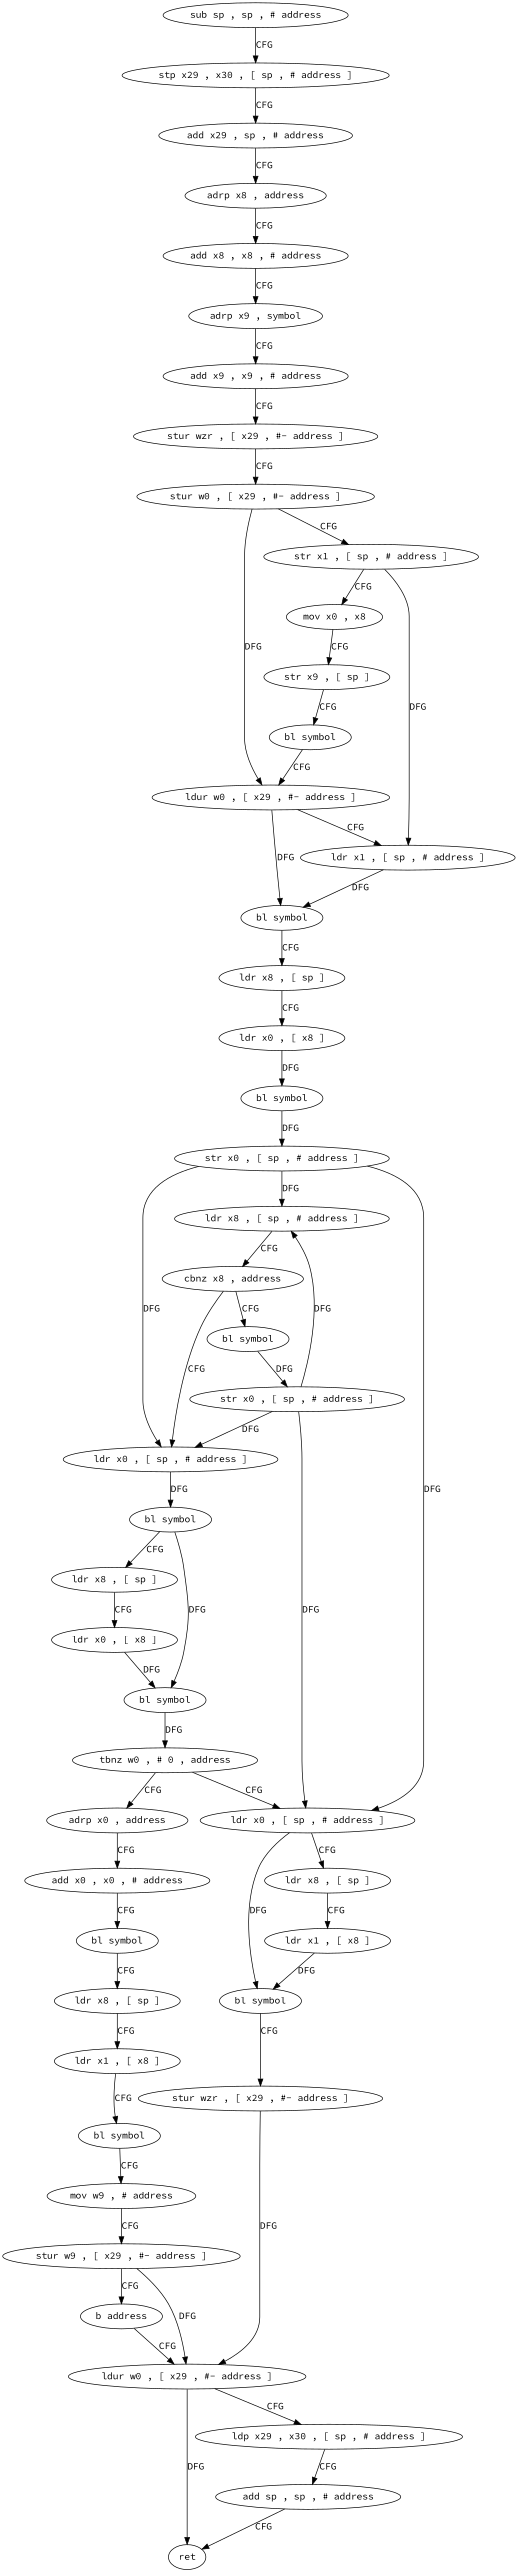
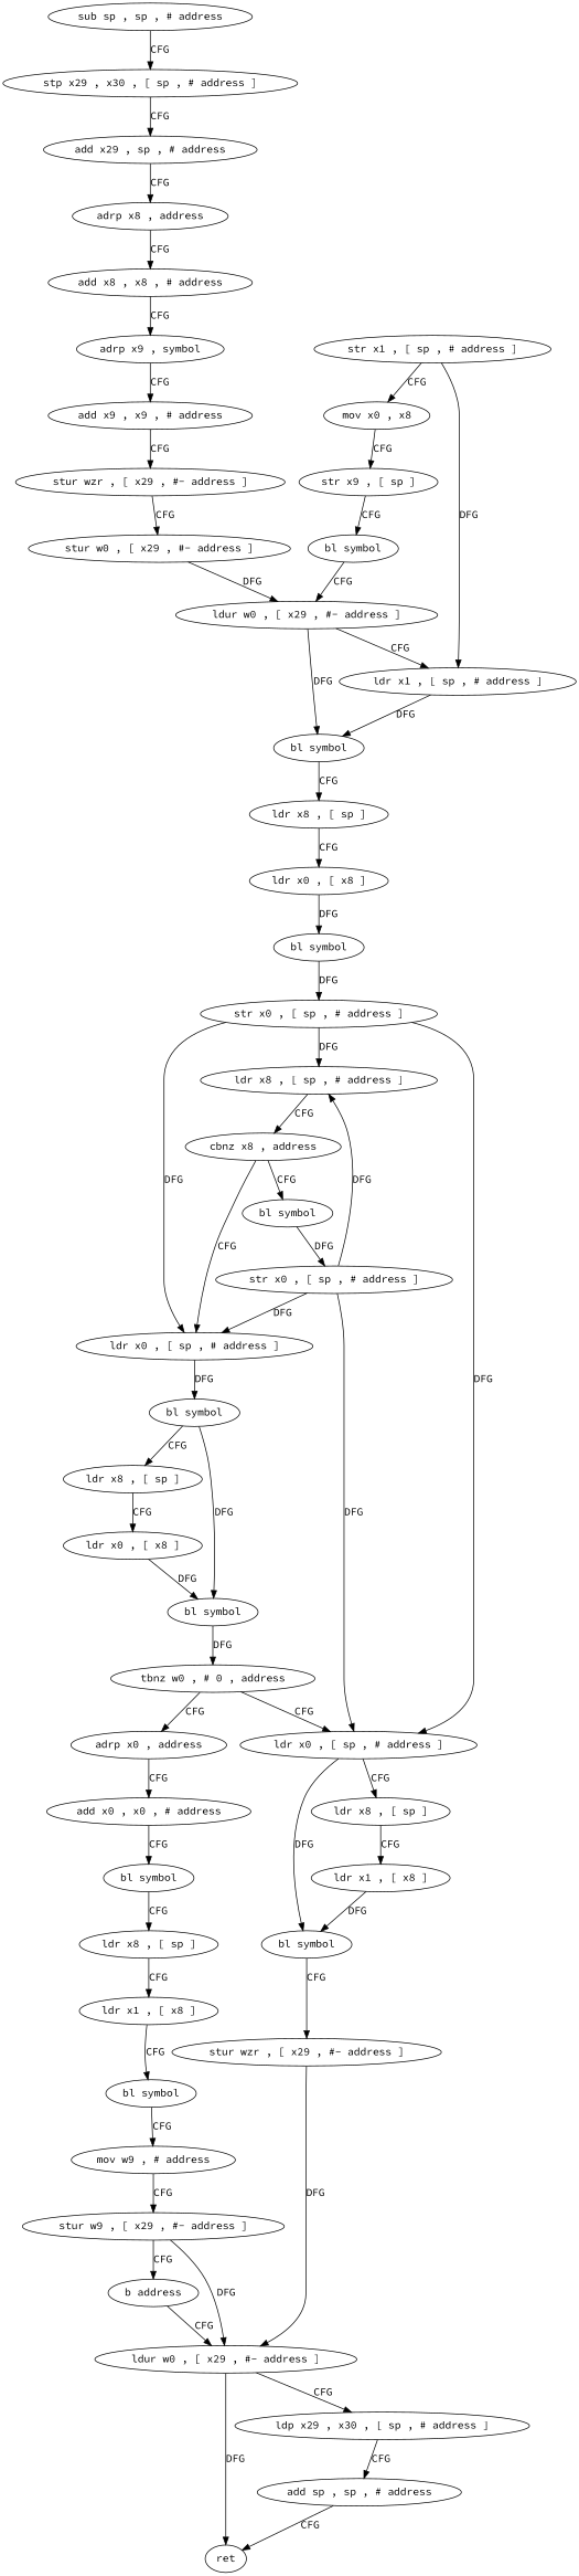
  digraph {
    fontname="Source Code Pro"
    node [fontname="Source Code Pro"]
    edge [fontname="Source Code Pro"]
    n1 [label="sub sp , sp , # address"]
    n2 [label="stp x29 , x30 , [ sp , # address ]"]
    n3 [label="add x29 , sp , # address"]
    n4 [label="adrp x8 , address"]
    n5 [label="add x8 , x8 , # address"]
    n6 [label="adrp x9 , symbol"]
    n7 [label="add x9 , x9 , # address"]
    n8 [label="stur wzr , [ x29 , #- address ]"]
    n9 [label="stur w0 , [ x29 , #- address ]"]
    n10 [label="str x1 , [ sp , # address ]"]
    n11 [label="ldur w0 , [ x29 , #- address ]"]
    n12 [label="mov x0 , x8"]
    n13 [label="ldr x1 , [ sp , # address ]"]
    n14 [label="bl symbol"]
    n15 [label="str x9 , [ sp ]"]
    n16 [label="bl symbol"]
    n17 [label="ldr x8 , [ sp ]"]
    n18 [label="ldr x0 , [ x8 ]"]
    n19 [label="bl symbol"]
    n20 [label="str x0 , [ sp , # address ]"]
    n21 [label="ldr x8 , [ sp , # address ]"]
    n22 [label="ldr x0 , [ sp , # address ]"]
    n23 [label="ldr x0 , [ sp , # address ]"]
    n24 [label="cbnz x8 , address"]
    n25 [label="bl symbol"]
    n26 [label="ldr x8 , [ sp ]"]
    n27 [label="bl symbol"]
    n28 [label="bl symbol"]
    n29 [label="str x0 , [ sp , # address ]"]
    n30 [label="ldr x8 , [ sp ]"]
    n31 [label="bl symbol"]
    n32 [label="ldr x0 , [ x8 ]"]
    n33 [label="tbnz w0 , # 0 , address"]
    n34 [label="adrp x0 , address"]
    n35 [label="add x0 , x0 , # address"]
    n36 [label="ldr x1 , [ x8 ]"]
    n37 [label="stur wzr , [ x29 , #- address ]"]
    n38 [label="bl symbol"]
    n39 [label="ldur w0 , [ x29 , #- address ]"]
    n40 [label="ldp x29 , x30 , [ sp , # address ]"]
    n41 [label=ret]
    n42 [label="add sp , sp , # address"]
    n43 [label="ldr x8 , [ sp ]"]
    n44 [label="ldr x1 , [ x8 ]"]
    n45 [label="bl symbol"]
    n46 [label="mov w9 , # address"]
    n47 [label="stur w9 , [ x29 , #- address ]"]
    n48 [label="b address"]
    n1 -> n2 [label=CFG]
    n2 -> n3 [label=CFG]
    n3 -> n4 [label=CFG]
    n4 -> n5 [label=CFG]
    n5 -> n6 [label=CFG]
    n6 -> n7 [label=CFG]
    n7 -> n8 [label=CFG]
    n8 -> n9 [label=CFG]
-   n9 -> n10 [label=CFG]
    n9 -> n11 [label=DFG]
    n10 -> n12 [label=CFG]
    n10 -> n13 [label=DFG]
    n11 -> n13 [label=CFG]
    n11 -> n14 [label=DFG]
    n12 -> n15 [label=CFG]
    n13 -> n14 [label=DFG]
    n14 -> n17 [label=CFG]
    n15 -> n16 [label=CFG]
    n16 -> n11 [label=CFG]
    n17 -> n18 [label=CFG]
    n18 -> n19 [label=DFG]
    n19 -> n20 [label=DFG]
    n20 -> n21 [label=DFG]
    n20 -> n22 [label=DFG]
    n20 -> n23 [label=DFG]
    n21 -> n24 [label=CFG]
    n22 -> n25 [label=DFG]
    n23 -> n26 [label=CFG]
    n23 -> n27 [label=DFG]
    n24 -> n22 [label=CFG]
    n24 -> n28 [label=CFG]
    n25 -> n30 [label=CFG]
    n25 -> n31 [label=DFG]
    n26 -> n36 [label=CFG]
    n27 -> n37 [label=CFG]
    n28 -> n29 [label=DFG]
    n29 -> n21 [label=DFG]
    n29 -> n22 [label=DFG]
    n29 -> n23 [label=DFG]
    n30 -> n32 [label=CFG]
    n31 -> n33 [label=DFG]
    n32 -> n31 [label=DFG]
    n33 -> n23 [label=CFG]
    n33 -> n34 [label=CFG]
    n34 -> n35 [label=CFG]
    n35 -> n38 [label=CFG]
    n36 -> n27 [label=DFG]
    n37 -> n39 [label=DFG]
    n38 -> n43 [label=CFG]
    n39 -> n40 [label=CFG]
    n39 -> n41 [label=DFG]
    n40 -> n42 [label=CFG]
    n42 -> n41 [label=CFG]
    n43 -> n44 [label=CFG]
    n44 -> n45 [label=CFG]
    n45 -> n46 [label=CFG]
    n46 -> n47 [label=CFG]
    n47 -> n39 [label=DFG]
    n47 -> n48 [label=CFG]
    n48 -> n39 [label=CFG]
  }
